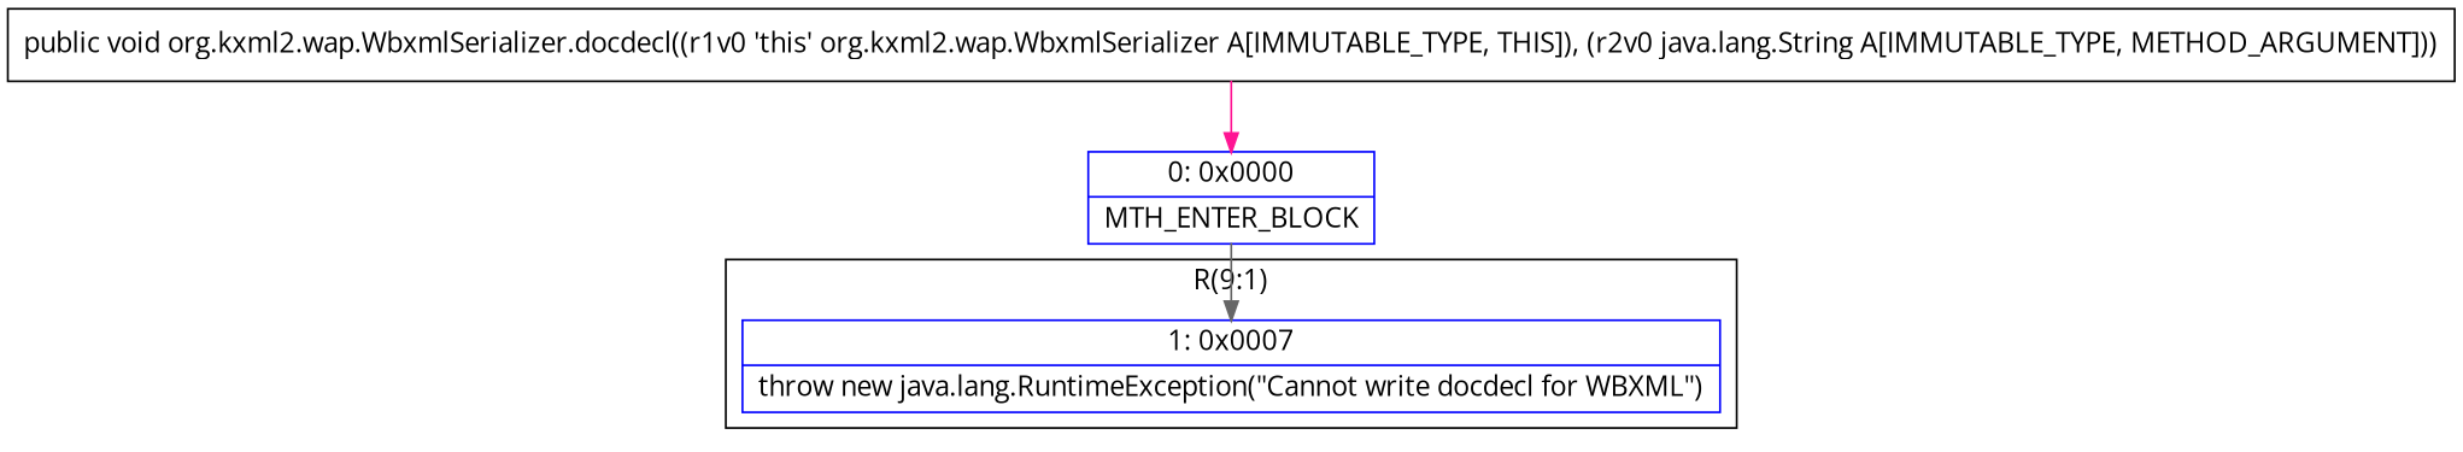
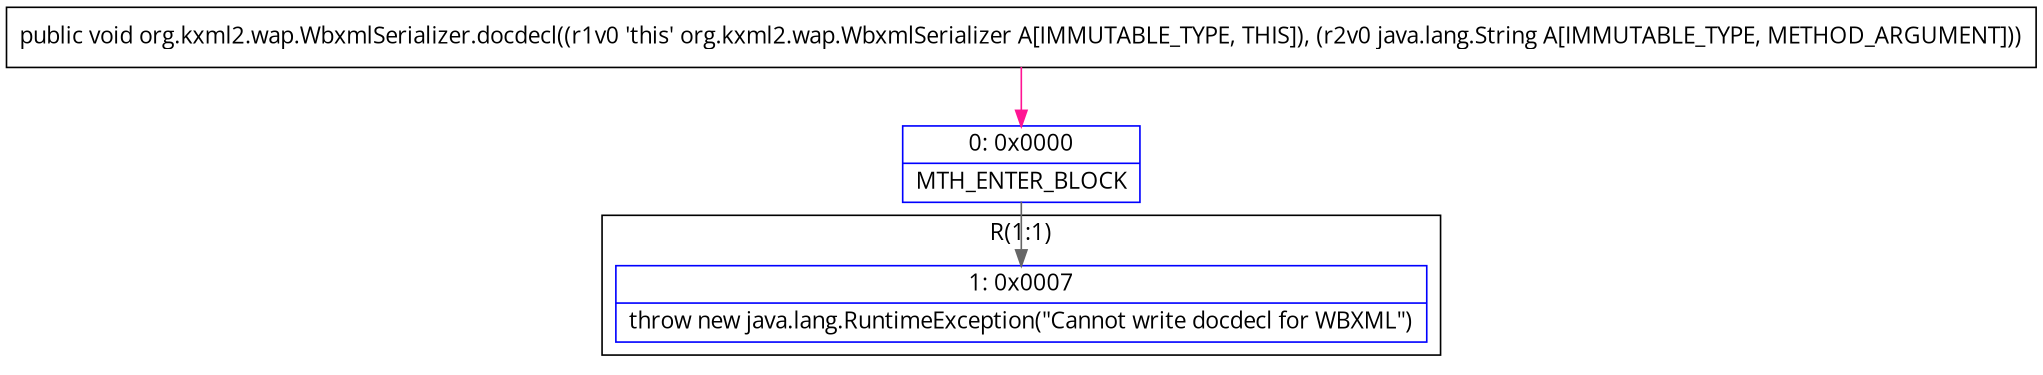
  digraph {
    fontname="Open Sans"
    node [color=blue shape=record fontname="Open Sans"]
    edge [fontname="Open Sans"]
    n1 [label="{1\:\ 0x0007|throw new java.lang.RuntimeException(\"Cannot write docdecl for WBXML\")\l}"]
    n2 [label="{0\:\ 0x0000|MTH_ENTER_BLOCK\l}"]
    n3 [label="{public void org.kxml2.wap.WbxmlSerializer.docdecl((r1v0 'this' org.kxml2.wap.WbxmlSerializer A[IMMUTABLE_TYPE, THIS]), (r2v0 java.lang.String A[IMMUTABLE_TYPE, METHOD_ARGUMENT])) }" color=black]
    subgraph cluster_1 {
-     label="R(9:1)"
+     label="R(1:1)"
      n1
    }
    n2 -> n1 [color=gray40]
    n3 -> n2 [color=deeppink]
  }
